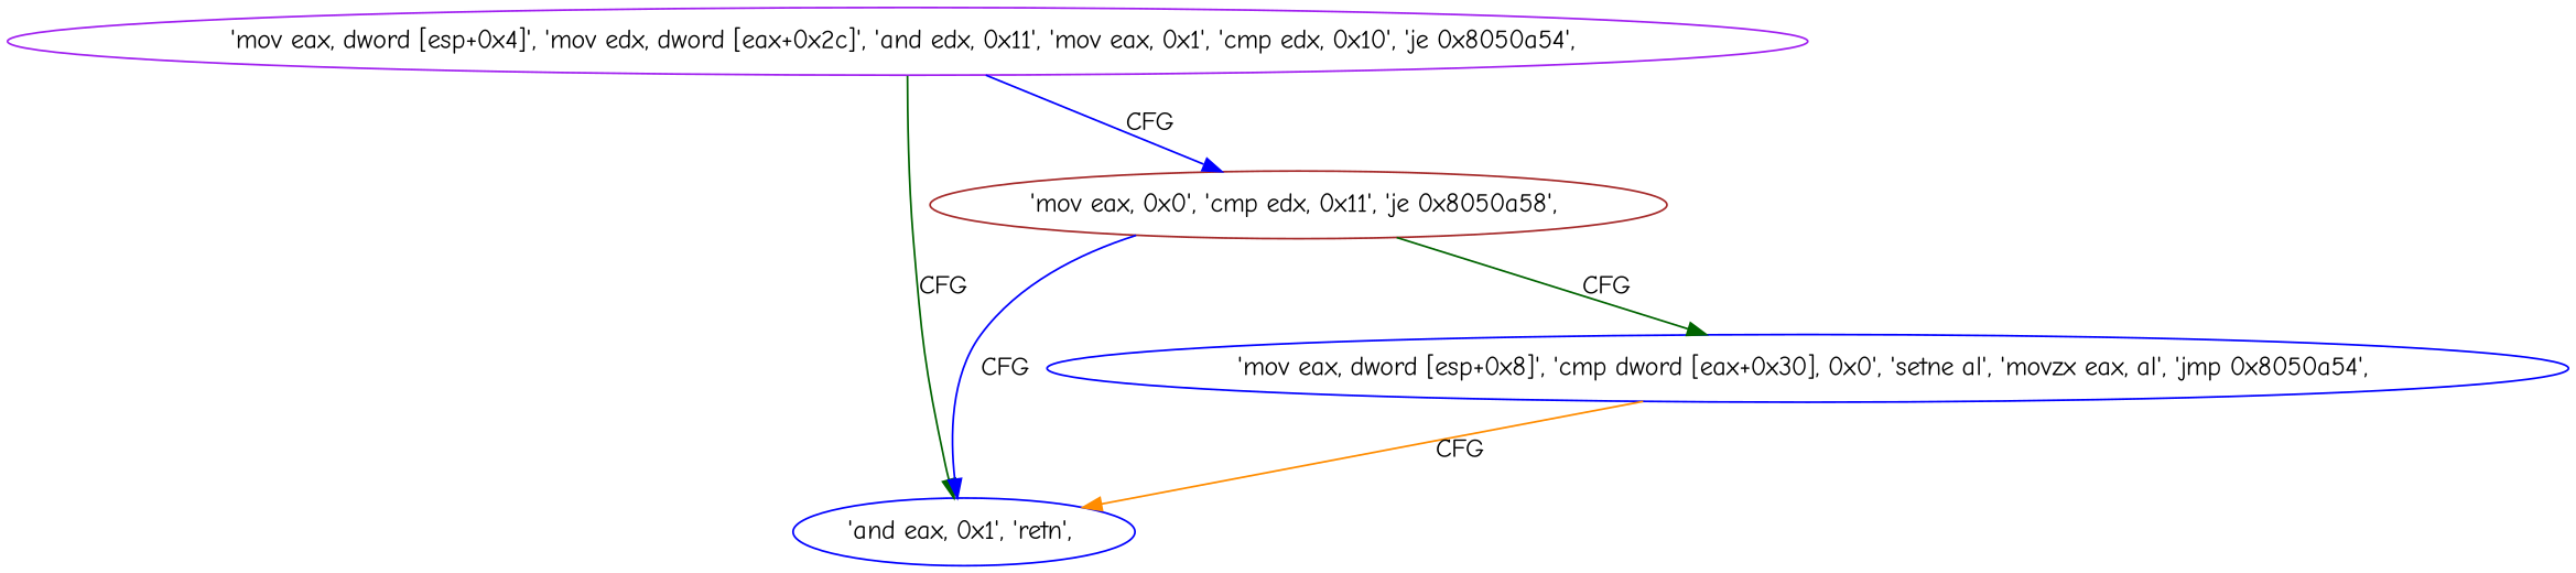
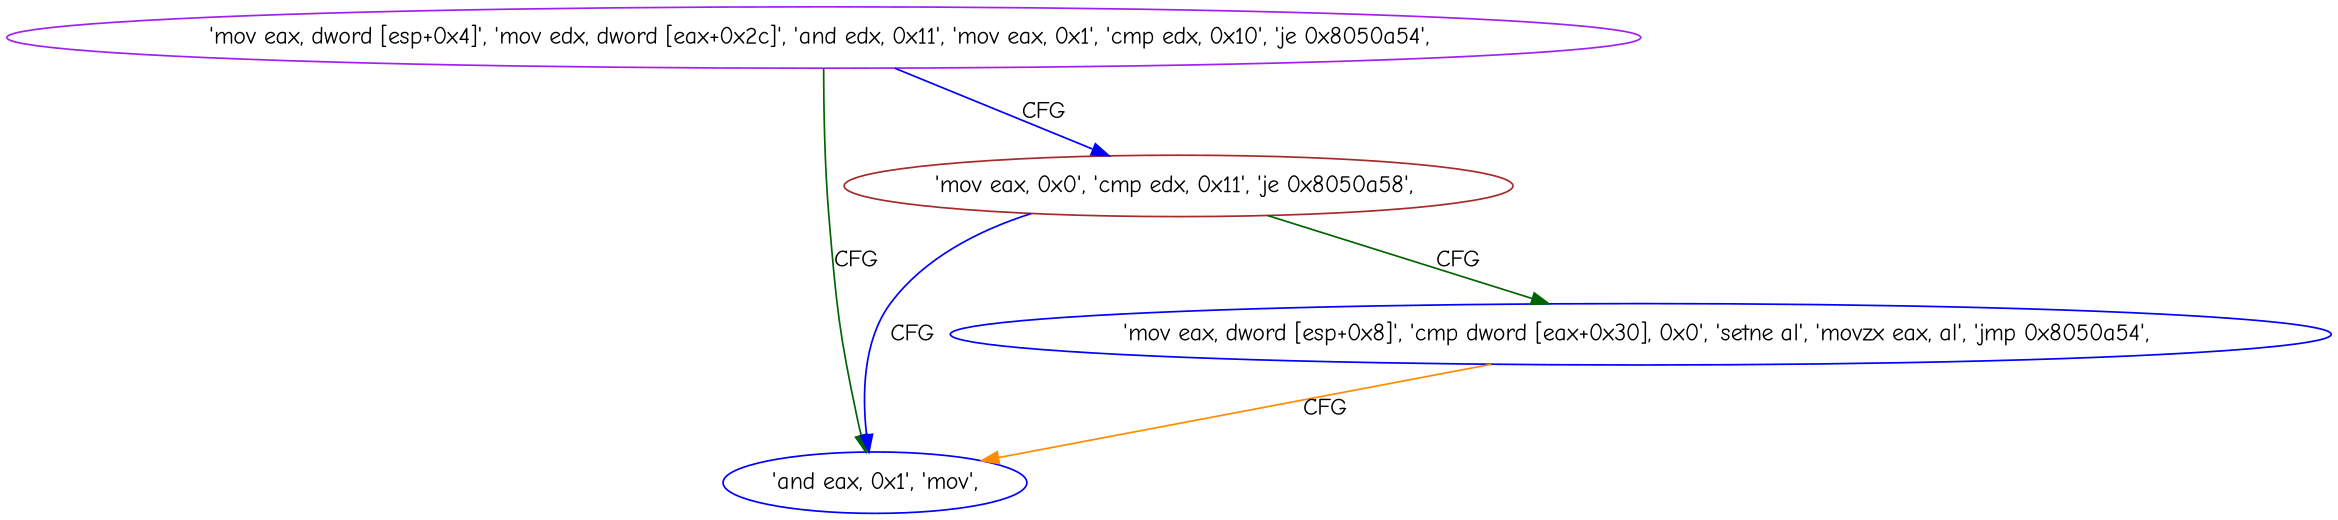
  digraph {
    fontname="Comic Neue"
    node [color=blue fontname="Comic Neue"]
    edge [color=darkgreen fontname="Comic Neue"]
    n1 [label="'mov eax, dword [esp+0x4]', 'mov edx, dword [eax+0x2c]', 'and edx, 0x11', 'mov eax, 0x1', 'cmp edx, 0x10', 'je 0x8050a54', " color=purple]
-   n2 [label="'and eax, 0x1', 'retn', "]
+   n2 [label="'and eax, 0x1', 'mov',"]
    n3 [label="'mov eax, 0x0', 'cmp edx, 0x11', 'je 0x8050a58', " color=brown]
    n4 [label="'mov eax, dword [esp+0x8]', 'cmp dword [eax+0x30], 0x0', 'setne al', 'movzx eax, al', 'jmp 0x8050a54', "]
    n1 -> n2 [label=CFG]
    n1 -> n3 [label=CFG color=blue]
    n3 -> n2 [label=CFG color=blue]
    n3 -> n4 [label=CFG]
    n4 -> n2 [label=CFG color=darkorange]
  }
